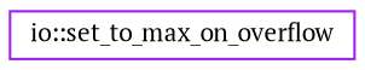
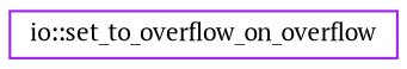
  digraph {
    rankdir=LR
    fontname="PT Serif"
-   n1 [color=purple fillcolor=white fontname="PT Serif" fontsize=10 height=0.2 label="io::set_to_max_on_overflow" shape=record style=filled width=0.4]
+   n1 [color=purple fillcolor=white fontname="PT Serif" fontsize=10 height=0.2 label="io::set_to_overflow_on_overflow" shape=record style=filled width=0.4]
  }
